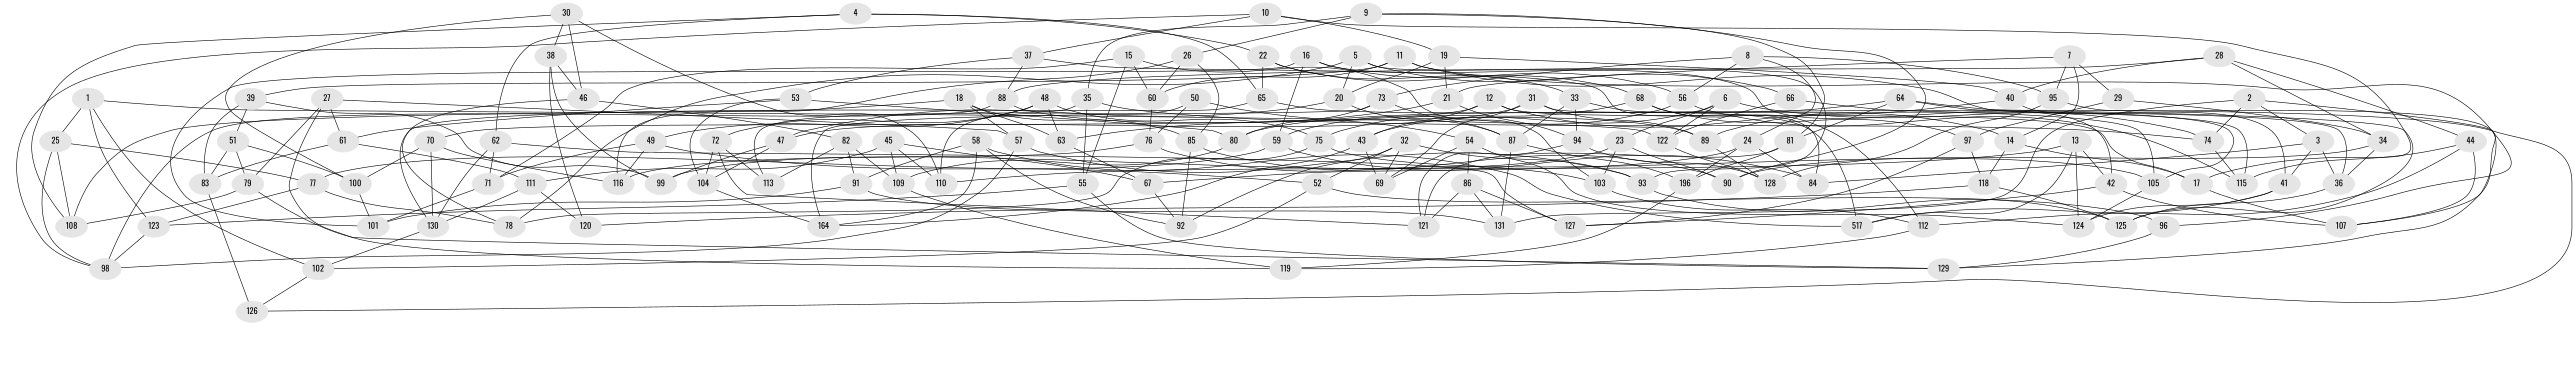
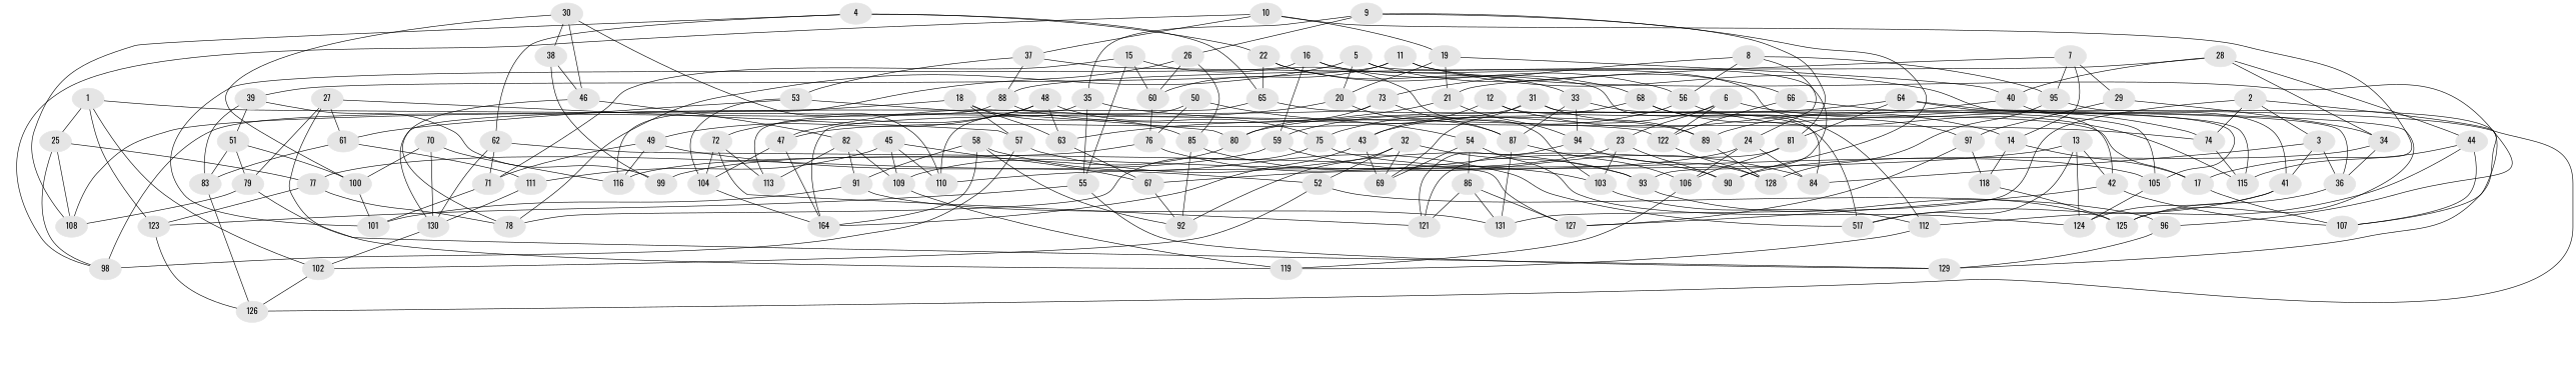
  graph {
    fontname=Oswald
    node [color=gray90 fontname=Oswald style=filled]
    edge [fontname=Oswald]
    1
    25
    102
    122
    123
    108
    98
    77
    126
    128
    2
    3
    74
    107
    131
    36
    41
    84
    115
    125
    n21 [label=517]
    124
    4
    22
    62
    65
    33
    68
    71
    127
    130
    5
    20
    66
    78
    93
    47
    87
    105
    6
    23
    43
    90
    103
    99
    69
    n47 [label=164]
    7
    14
    21
    29
    95
    17
    118
    63
    94
    34
    97
    129
    8
    24
    56
    73
    67
-   106 [label=196]
+   106
    59
    80
    9
    26
    35
    81
    60
    85
    116
    55
    113
    121
    10
    19
    37
    40
    88
    53
    11
    39
    96
    51
    83
    76
    12
    70
    100
    13
    42
    110
-   120
    15
    101
    112
    16
    18
    57
    92
    89
    104
    75
    119
    27
    61
    79
    111
    28
    44
    30
    38
    46
    82
    31
    32
    52
    45
    109
    91
    48
    49
    72
    50
    54
    86
    58
    64
    1 -- 25
    1 -- 102
    1 -- 122
    1 -- 123
    25 -- 108
    25 -- 98
    25 -- 77
    102 -- 126
    122 -- 128
-   123 -- 98
+   123 -- 126
    77 -- 123
    77 -- 78
    2 -- 3
    2 -- 74
    2 -- 107
    2 -- 131
    3 -- 36
    3 -- 41
    3 -- 84
    74 -- 115
    36 -- 125
    41 -- n21
    41 -- 124
    4 -- 108
    4 -- 22
    4 -- 62
    4 -- 65
    22 -- 65
    22 -- 33
    22 -- 68
    62 -- 71
    62 -- 127
    62 -- 130
    65 -- 126
    65 -- 130
    33 -- n21
    33 -- 87
    33 -- 94
    68 -- 97
    68 -- 112
    68 -- 75
    71 -- 101
    130 -- 102
    5 -- 20
    5 -- 66
    5 -- 78
    5 -- 93
    20 -- 47
    20 -- 87
    66 -- 122
    66 -- 105
    93 -- 125
-   47 -- 99
+   47 -- n47
    47 -- 104
    87 -- 131
    87 -- 106
    105 -- 124
    6 -- 122
    6 -- 74
    6 -- 23
    6 -- 43
    23 -- 90
    23 -- 103
    23 -- 99
    43 -- 69
    43 -- n47
    103 -- 112
    7 -- 14
    7 -- 21
    7 -- 29
    7 -- 95
    14 -- 17
    14 -- 118
    21 -- 63
    21 -- 94
    29 -- 34
    29 -- 97
    95 -- 128
    95 -- 129
    17 -- 107
    118 -- 125
-   118 -- 120
    63 -- 67
    94 -- 128
    94 -- 121
    34 -- 36
    34 -- 90
    97 -- 127
    97 -- 118
    8 -- 95
    8 -- 24
    8 -- 56
    8 -- 73
    24 -- 84
    24 -- 67
    24 -- 106
    56 -- 115
    56 -- 59
    73 -- 87
    73 -- n47
    73 -- 80
    67 -- 92
    106 -- 119
    59 -- 77
    59 -- 84
    80 -- 109
    9 -- 90
    9 -- 26
    9 -- 35
    9 -- 81
    26 -- 60
    26 -- 85
    26 -- 116
    35 -- 74
    35 -- 55
    35 -- 113
    81 -- 106
    81 -- 121
    60 -- 76
    85 -- 90
    85 -- 92
    55 -- 123
    55 -- 129
    10 -- 98
    10 -- 17
    10 -- 19
    10 -- 37
    19 -- 20
    19 -- 21
    19 -- 40
    37 -- 84
    37 -- 88
    37 -- 53
    40 -- 41
    40 -- 89
    88 -- 98
    88 -- 89
    53 -- 80
    53 -- 104
    53 -- 61
    11 -- 115
    11 -- 60
    11 -- 39
    11 -- 96
    39 -- 99
    39 -- 51
    39 -- 83
    96 -- 129
    51 -- 83
    51 -- 100
    51 -- 79
    83 -- 126
    76 -- 103
    76 -- 116
    12 -- 43
    12 -- 14
    12 -- 17
-   12 -- 70
    70 -- 130
    70 -- 116
    70 -- 100
    100 -- 101
    13 -- n21
    13 -- 124
    13 -- 42
    13 -- 110
    42 -- 107
    42 -- 127
    15 -- 71
    15 -- 103
    15 -- 60
    15 -- 55
    112 -- 119
    16 -- 56
    16 -- 59
    16 -- 42
    16 -- 101
    18 -- 108
    18 -- 63
    18 -- 85
    18 -- 57
    57 -- 98
    57 -- 93
    89 -- 128
    104 -- n47
    75 -- 78
    75 -- 105
    27 -- 57
    27 -- 119
    27 -- 61
    27 -- 79
    61 -- 83
    61 -- 111
    79 -- 108
    79 -- 129
    111 -- 130
-   111 -- 120
    28 -- 34
    28 -- 40
    28 -- 88
    28 -- 44
    44 -- 107
    44 -- 115
    44 -- 112
    30 -- 100
    30 -- 110
    30 -- 38
    30 -- 46
    38 -- 99
-   38 -- 120
    38 -- 46
    46 -- 78
    46 -- 82
    82 -- 113
    82 -- 109
    82 -- 91
    31 -- 36
    31 -- 47
    31 -- 69
    31 -- 89
    32 -- 93
    32 -- 69
    32 -- 92
    32 -- 52
    52 -- 102
    52 -- 96
    45 -- 67
    45 -- 110
    45 -- 111
    45 -- 109
    109 -- 119
    91 -- 131
    91 -- 101
    48 -- 63
    48 -- 75
    48 -- 49
    48 -- 72
    49 -- 71
    49 -- 116
    49 -- 52
    72 -- 113
    72 -- 121
    72 -- 104
    50 -- 76
    50 -- 110
    50 -- 54
    54 -- 124
    54 -- 69
    54 -- 86
    86 -- 131
    86 -- 127
    86 -- 121
    58 -- n21
    58 -- n47
    58 -- 92
    58 -- 91
    64 -- 125
    64 -- 105
    64 -- 80
    64 -- 81
  }
